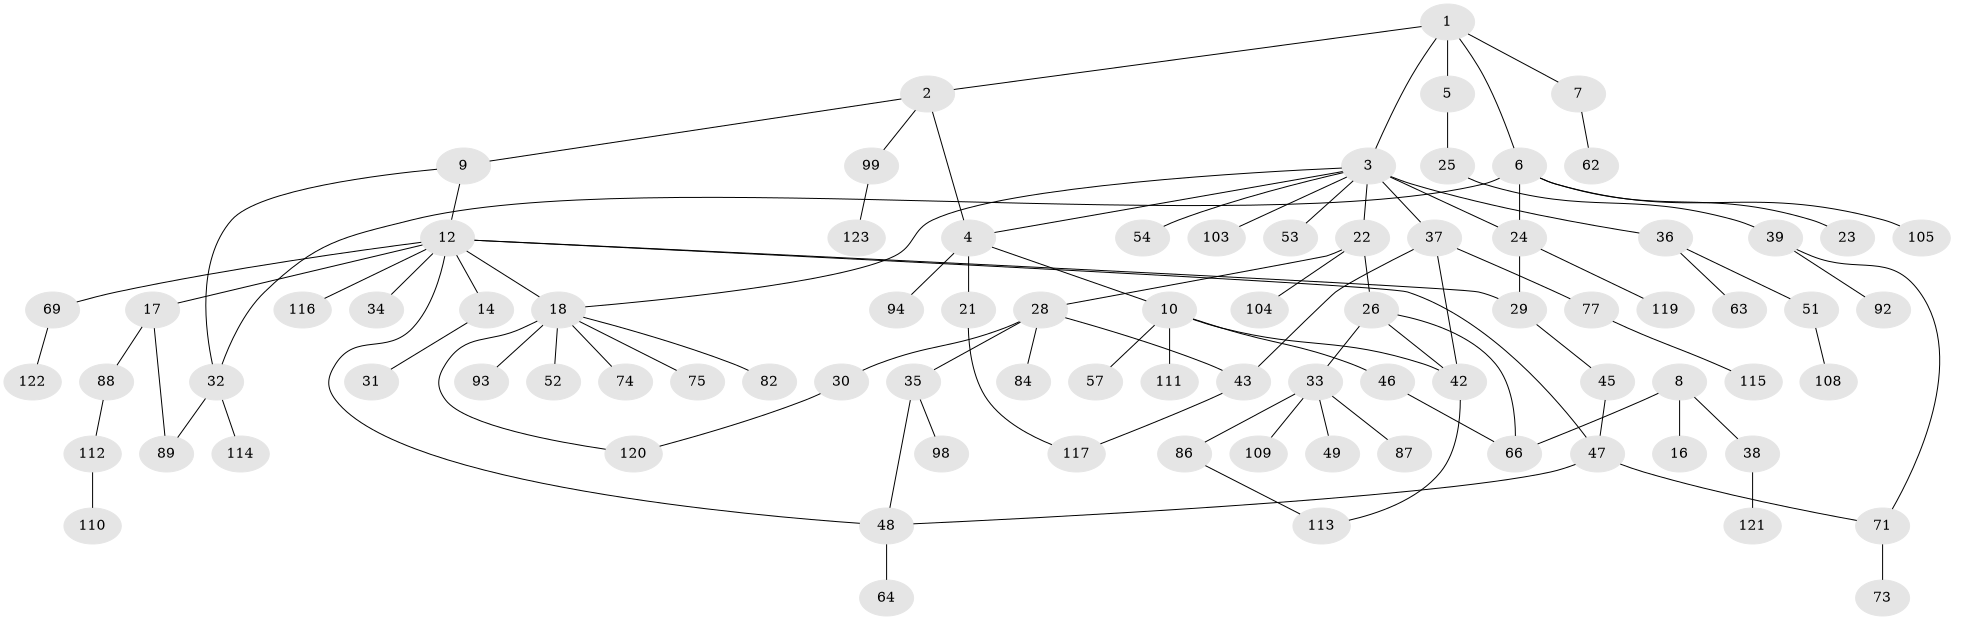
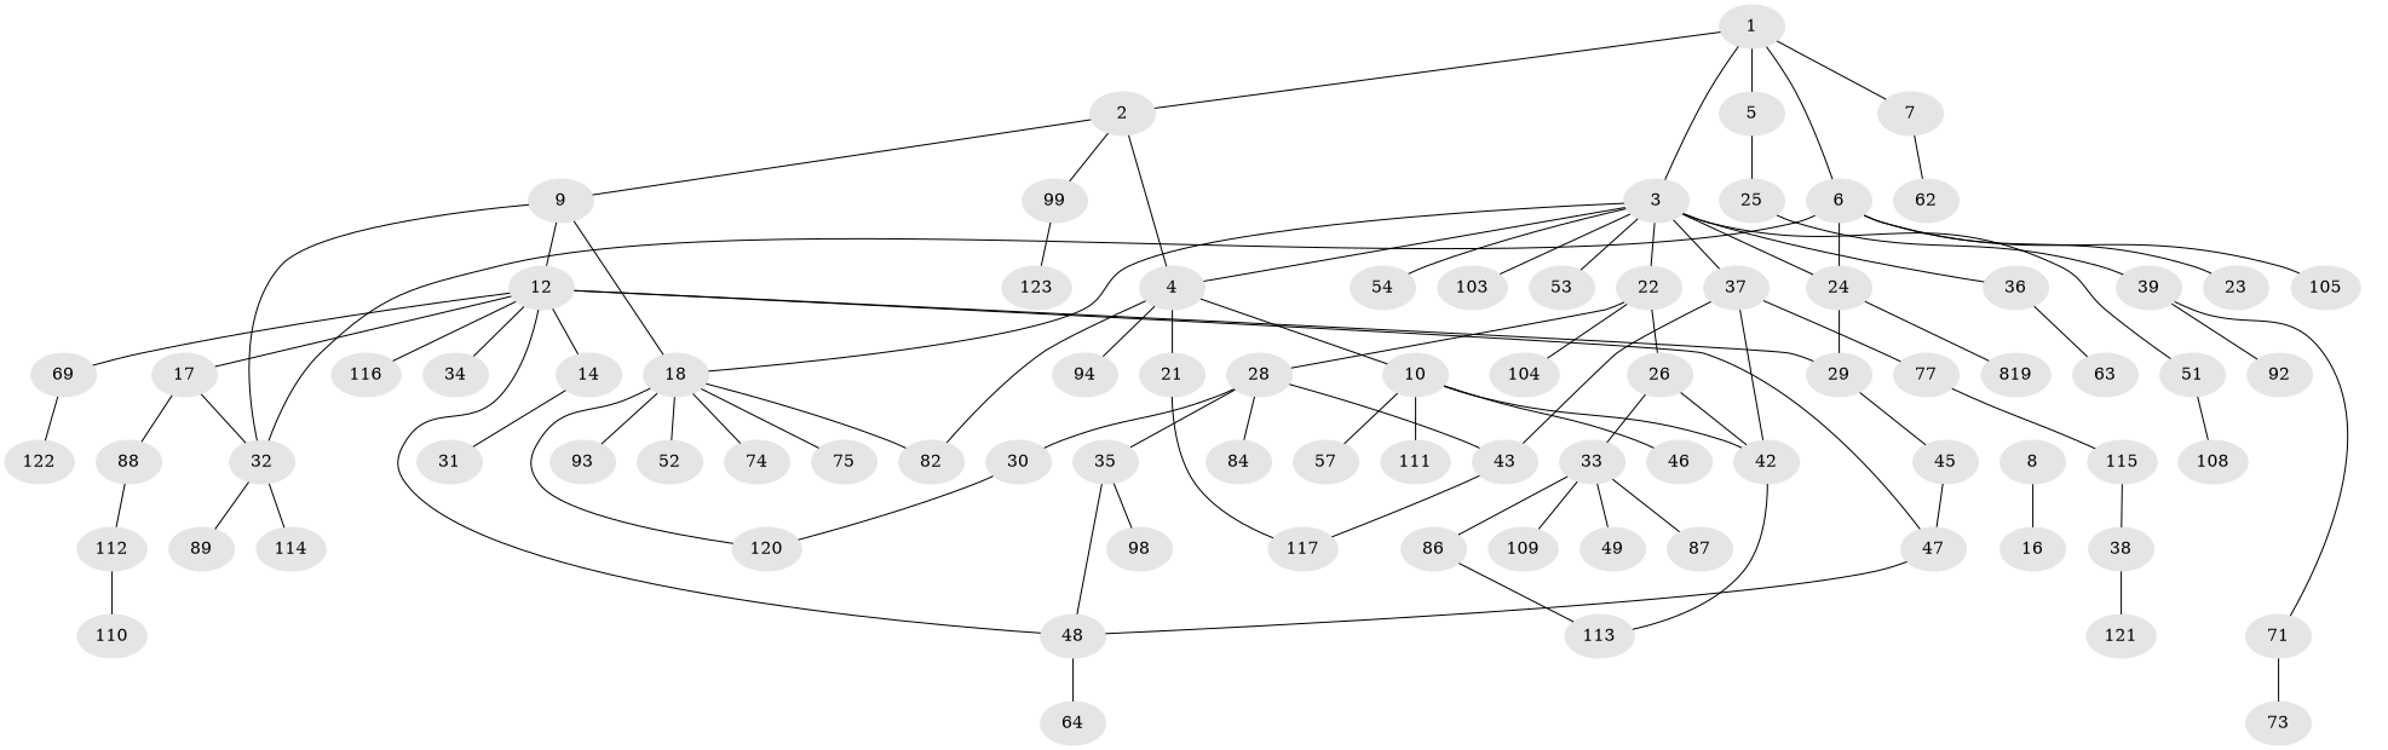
  graph {
    node [color=gray90 style=filled]
    1
    2
    3 [super="+15+68"]
    5
    6
    7
    4 [super="+11"]
    9
    99
    18 [super="+27"]
    22
    24
    36 [super="+61"]
    37 [super="+44"]
    53
    54
    103
    25
    23
    32 [super="+67"]
    105
    62
    10 [super="+41"]
    21
    82 [super="+91"]
    94
    12 [super="+20+80+81"]
    123
    52
    74
    75
    93
    120
    26 [super="+50+55"]
    28
    104
    29
-   119
+   119 [label=819]
    51 [super="+69+59"]
    63
    42 [super="+79+83"]
    43 [super="+97+95"]
    77
    46
    57
    111
    117
    108
    8
    16
    38
-   66 [super="+90"]
    39
    89
    114
    121
    14
    17
    n59 [label=69 super="+58"]
    34 [super="+72"]
    47
    48 [super="+56"]
    116
    33 [super="+40"]
    113
    31
    88
    122
    45
    71
    64
    112
    30
    35
    84
    92
    49
    86
    87
    109
    98
    115
    73
    110
    1 -- 2
    1 -- 3
    1 -- 5
    1 -- 6
    1 -- 7
    2 -- 4
    2 -- 9
    2 -- 99
    3 -- 4
    3 -- 18
    3 -- 22
    3 -- 24
    3 -- 36
    3 -- 37 [weight=2]
    3 -- 53
    3 -- 54
    3 -- 103
    5 -- 25
    6 -- 24
    6 -- 23
    6 -- 32
    6 -- 105
    7 -- 62
    4 -- 10
    4 -- 21
+   4 -- 82
    4 -- 94
    9 -- 32
    9 -- 12
    99 -- 123
    18 -- 82
    18 -- 52
    18 -- 74
    18 -- 75
    18 -- 93
    18 -- 120
    22 -- 26
    22 -- 28
    22 -- 104
    24 -- 29
    24 -- 119
-   36 -- 51
+   3 -- 51
    36 -- 63
    37 -- 42
    37 -- 43
    37 -- 77
    25 -- 39
    32 -- 89
    32 -- 114
    10 -- 42
    10 -- 46
    10 -- 57
    10 -- 111
    21 -- 117
-   12 -- 18
+   9 -- 18
    12 -- 29
    12 -- 14
    12 -- 17
    12 -- n59
    12 -- 34
    12 -- 47
    12 -- 48
    12 -- 116
    26 -- 42
-   26 -- 66
    26 -- 33
    28 -- 43
    28 -- 30
    28 -- 35
    28 -- 84
    29 -- 45
    51 -- 108
    42 -- 113
    43 -- 117
    77 -- 115
-   46 -- 66
    8 -- 16
-   8 -- 38
-   8 -- 66
+   115 -- 38
    38 -- 121
    39 -- 71
    39 -- 92
    14 -- 31
-   17 -- 89
+   17 -- 32
    17 -- 88
    n59 -- 122
    47 -- 48
-   47 -- 71
    48 -- 64
    33 -- 49
    33 -- 86
    33 -- 87
    33 -- 109
    88 -- 112
    45 -- 47
    71 -- 73
    112 -- 110
    30 -- 120
    35 -- 48
    35 -- 98
    86 -- 113
  }
